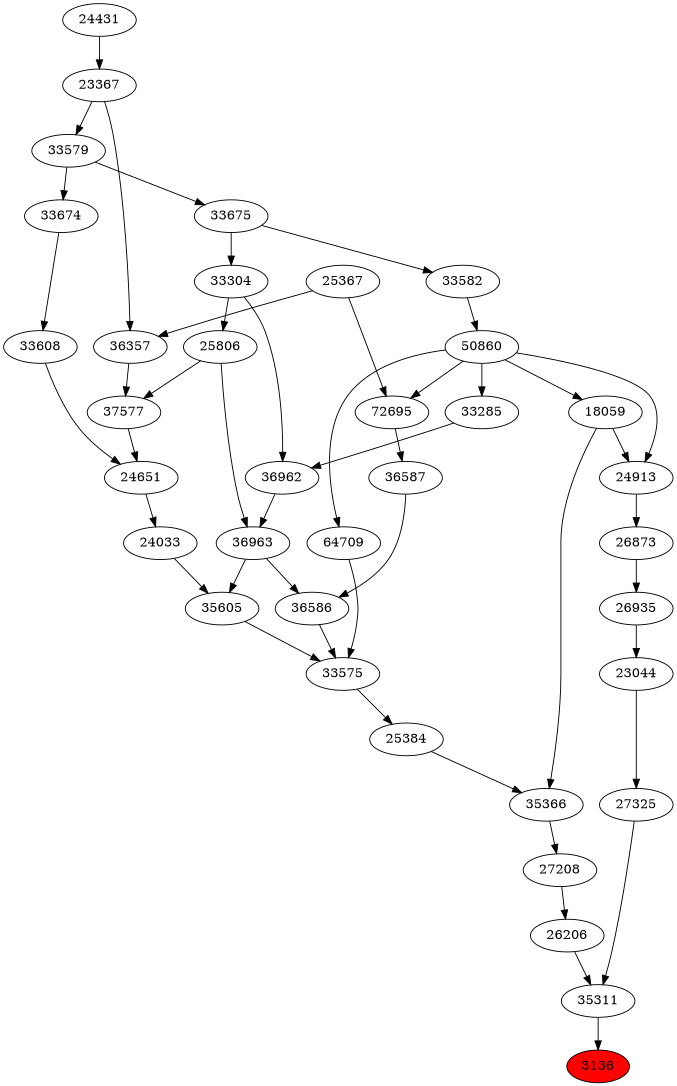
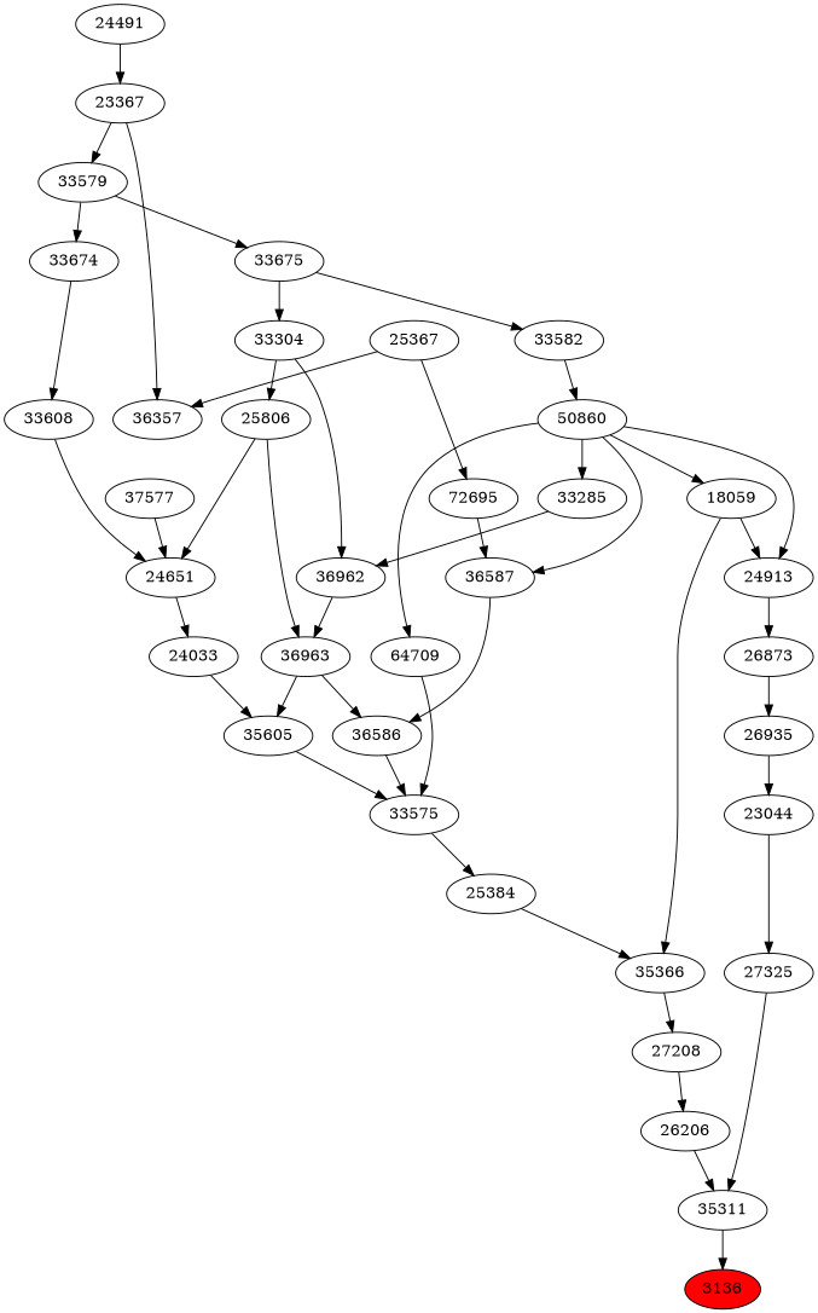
  strict digraph {
    n1 [fillcolor=red label=3136 style=filled]
    n2 [label=35311]
    n3 [label=27325]
    n4 [label=26206]
    n5 [label=23044]
    n6 [label=27208]
    n7 [label=26935]
    n8 [label=35366]
    n9 [label=26873]
    n10 [label=25384]
    n11 [label=18059]
    n12 [label=24913]
    n13 [label=33575]
    n14 [label=50860]
    n15 [label=64709]
    n16 [label=72695]
    n17 [label=33285]
    n18 [label=36587]
    n19 [label=36962]
    n20 [label=36586]
    n21 [label=35605]
    n22 [label=33582]
    n23 [label=36963]
    n24 [label=24033]
    n25 [label=33675]
    n26 [label=33304]
    n27 [label=25806]
    n28 [label=24651]
    n29 [label=33579]
    n30 [label=33674]
    n31 [label=33608]
    n32 [label=25367]
    n33 [label=36357]
    n34 [label=37577]
    n35 [label=23367]
-   n36 [label=24431]
+   n36 [label=24491]
    n2 -> n1
    n3 -> n2
    n4 -> n2
    n5 -> n3
    n6 -> n4
    n7 -> n5
    n8 -> n6
    n9 -> n7
    n10 -> n8
    n11 -> n8
    n11 -> n12
    n12 -> n9
    n13 -> n10
    n14 -> n11
    n14 -> n12
    n14 -> n15
-   n14 -> n16
+   n14 -> n18
    n14 -> n17
    n15 -> n13
    n16 -> n18
    n17 -> n19
    n18 -> n20
    n19 -> n23
    n20 -> n13
    n21 -> n13
    n22 -> n14
    n23 -> n20
    n23 -> n21
    n24 -> n21
    n25 -> n22
    n25 -> n26
    n26 -> n19
    n26 -> n27
    n27 -> n23
-   n27 -> n34
+   n27 -> n28
    n28 -> n24
    n29 -> n25
    n29 -> n30
    n30 -> n31
    n31 -> n28
    n32 -> n16
    n32 -> n33
-   n33 -> n34
    n34 -> n28
    n35 -> n29
    n35 -> n33
    n36 -> n35
  }
